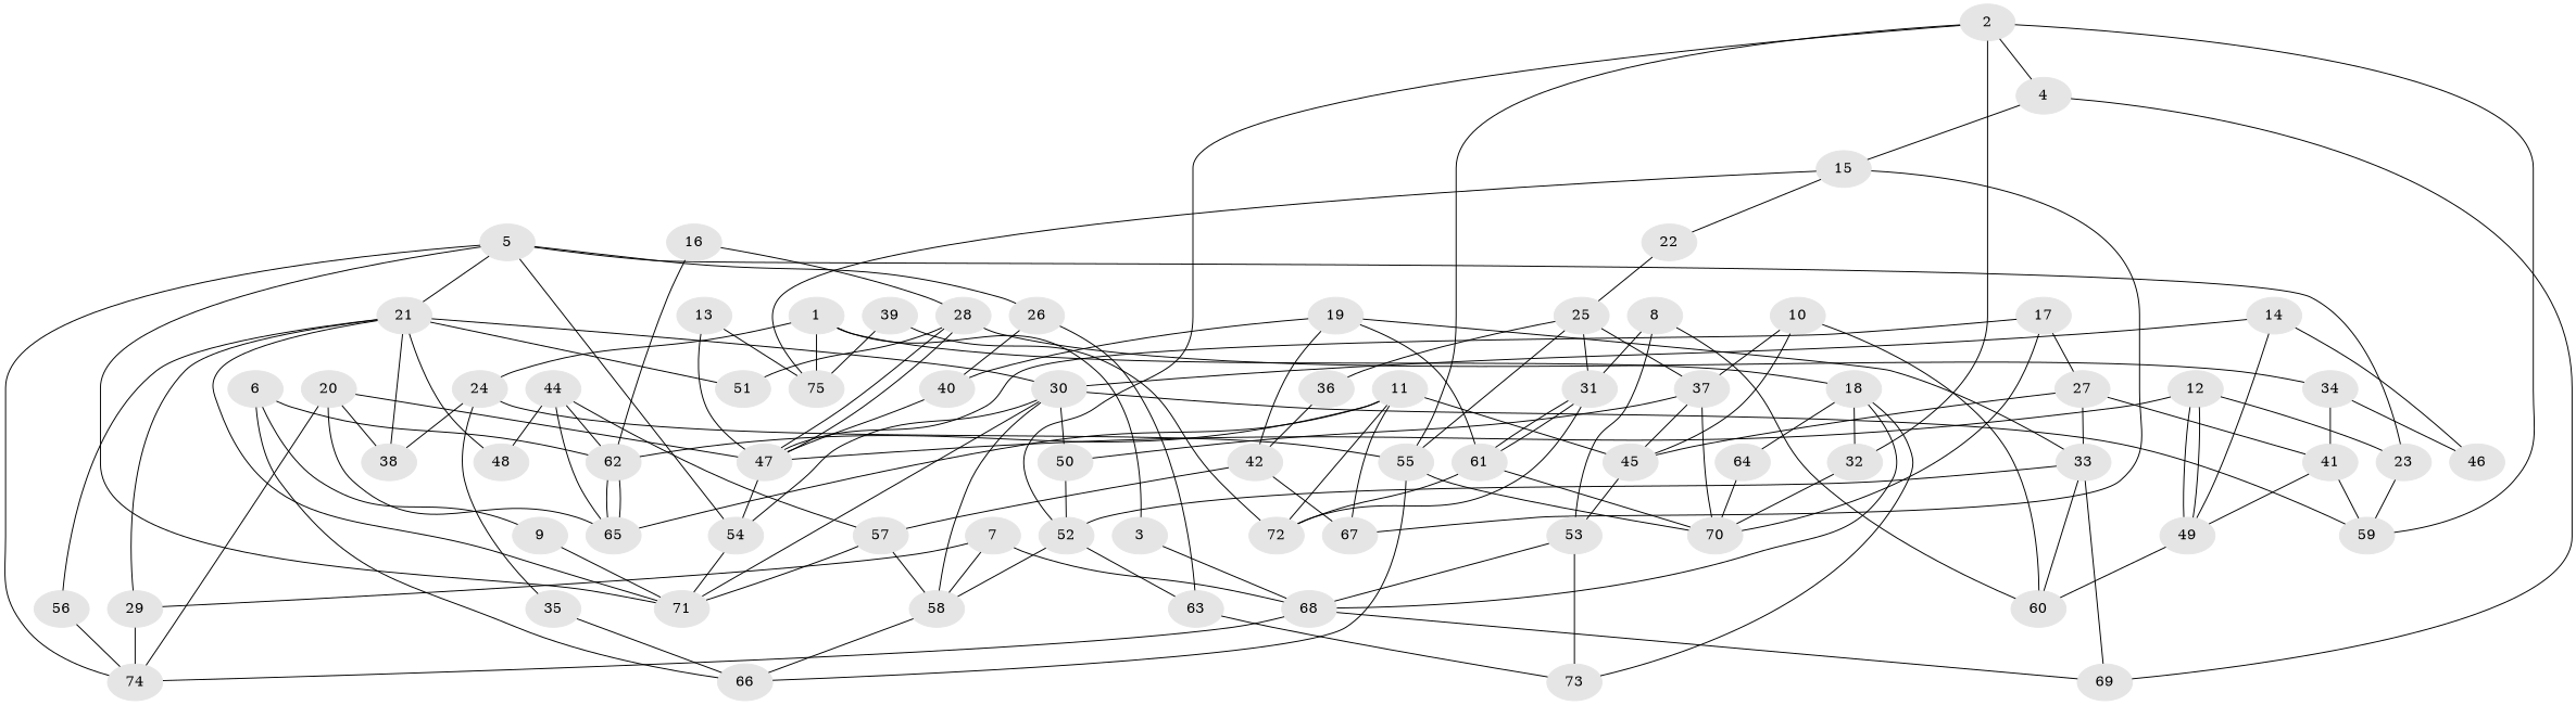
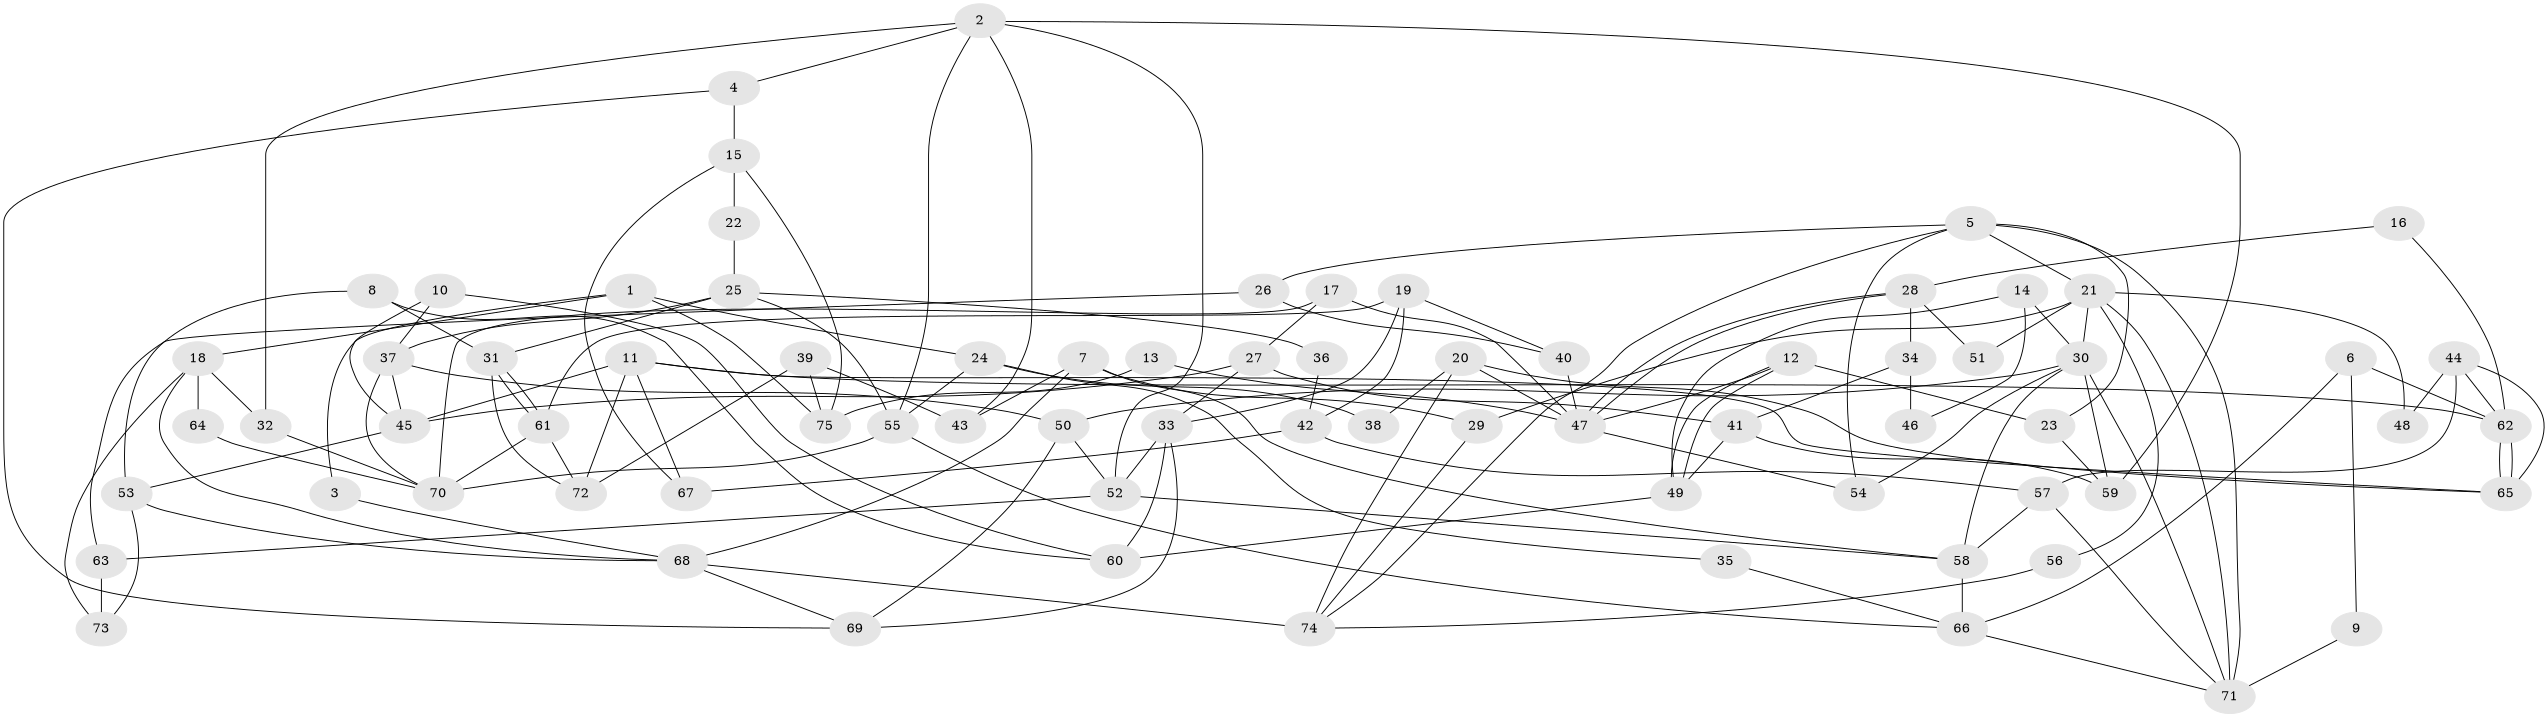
  graph {
    node [color=gray90 style=filled]
    1
    3
    18
    24
    75
    68
    32
    64
    73
    55
    38
    35
    2
    4
+   43
    52
    59
    15
    69
    70
    58
    63
    66
    74
    13
    47
    67
    22
    5
    21
    23
    26
    54
    71
    29
    30
    48
    51
    56
    40
    6
    9
    62
    65
    7
    8
    31
    53
    60
    72
    61
    10
    37
    45
    50
    11
    12
    49
    14
    46
    25
    16
    28
    34
    17
    27
    33
    41
    19
    42
    57
    20
    36
    39
    44
    1 -- 3
    1 -- 18
    1 -- 24
    1 -- 75
    3 -- 68
    18 -- 68
    18 -- 32
    18 -- 64
    18 -- 73
    24 -- 55
    24 -- 38
    24 -- 35
    68 -- 69
    68 -- 74
    32 -- 70
    64 -- 70
    55 -- 70
    55 -- 66
    35 -- 66
    2 -- 32
    2 -- 55
    2 -- 4
+   2 -- 43
    2 -- 52
    2 -- 59
    4 -- 15
    4 -- 69
    52 -- 58
    52 -- 63
    15 -- 75
    15 -- 67
    15 -- 22
    58 -- 66
    63 -- 73
-   54 -- 71
+   66 -- 71
    13 -- 75
    13 -- 47
    47 -- 54
    22 -- 25
    5 -- 74
    5 -- 21
    5 -- 23
    5 -- 26
    5 -- 54
    5 -- 71
-   21 -- 38
    21 -- 71
    21 -- 29
    21 -- 30
    21 -- 48
    21 -- 51
    21 -- 56
    23 -- 59
    26 -- 63
    26 -- 40
    29 -- 74
    30 -- 59
    30 -- 58
    30 -- 54
    30 -- 71
    30 -- 50
    56 -- 74
    40 -- 47
    6 -- 66
    6 -- 9
    6 -- 62
    9 -- 71
    62 -- 65
    62 -- 65
    7 -- 68
+   7 -- 43
    7 -- 58
    7 -- 29
    8 -- 31
    8 -- 53
    8 -- 60
    31 -- 72
    31 -- 61
    31 -- 61
    53 -- 68
    53 -- 73
    61 -- 70
    61 -- 72
    10 -- 60
    10 -- 37
    10 -- 45
    37 -- 70
    37 -- 45
    37 -- 50
    45 -- 53
    50 -- 52
+   50 -- 69
    11 -- 67
    11 -- 62
    11 -- 65
    11 -- 72
    11 -- 45
    12 -- 47
    12 -- 23
    12 -- 49
    12 -- 49
    49 -- 60
    14 -- 30
    14 -- 49
    14 -- 46
    25 -- 55
    25 -- 31
    25 -- 37
    25 -- 36
    16 -- 62
    16 -- 28
    28 -- 47
    28 -- 47
    28 -- 51
    28 -- 34
    34 -- 46
    34 -- 41
    17 -- 70
    17 -- 47
    17 -- 27
    27 -- 45
    27 -- 33
    27 -- 41
    33 -- 52
    33 -- 69
    33 -- 60
    41 -- 59
    41 -- 49
    19 -- 40
    19 -- 61
    19 -- 33
    19 -- 42
    42 -- 67
    42 -- 57
    57 -- 58
    57 -- 71
    20 -- 38
    20 -- 74
    20 -- 47
    20 -- 65
    36 -- 42
    39 -- 75
+   39 -- 43
    39 -- 72
    44 -- 48
    44 -- 62
    44 -- 65
    44 -- 57
  }
